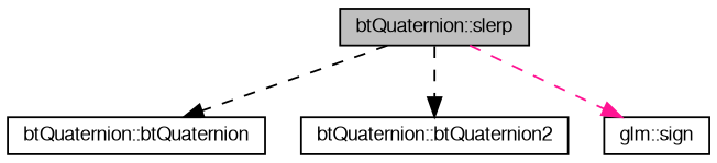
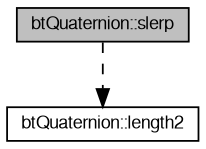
  digraph {
    rankdir=TB
    node [color=black fontname=FreeSans fontsize=10 shape=record]
    edge [color=black fontname=FreeSans fontsize=10 labelfontname=FreeSans labelfontsize=10 style=dashed]
    n1 [fillcolor=grey75 fontcolor=black height=0.2 label="btQuaternion::slerp" style=filled width=0.4]
-   n2 [height=0.2 label="btQuaternion::btQuaternion" width=0.4]
-   n3 [height=0.2 label="btQuaternion::btQuaternion2" width=0.4]
-   n4 [height=0.2 label="glm::sign" width=0.4]
-   n1 -> n2
+   n3 [height=0.2 label="btQuaternion::length2" width=0.4]
    n1 -> n3
-   n1 -> n4 [color=deeppink]
  }
